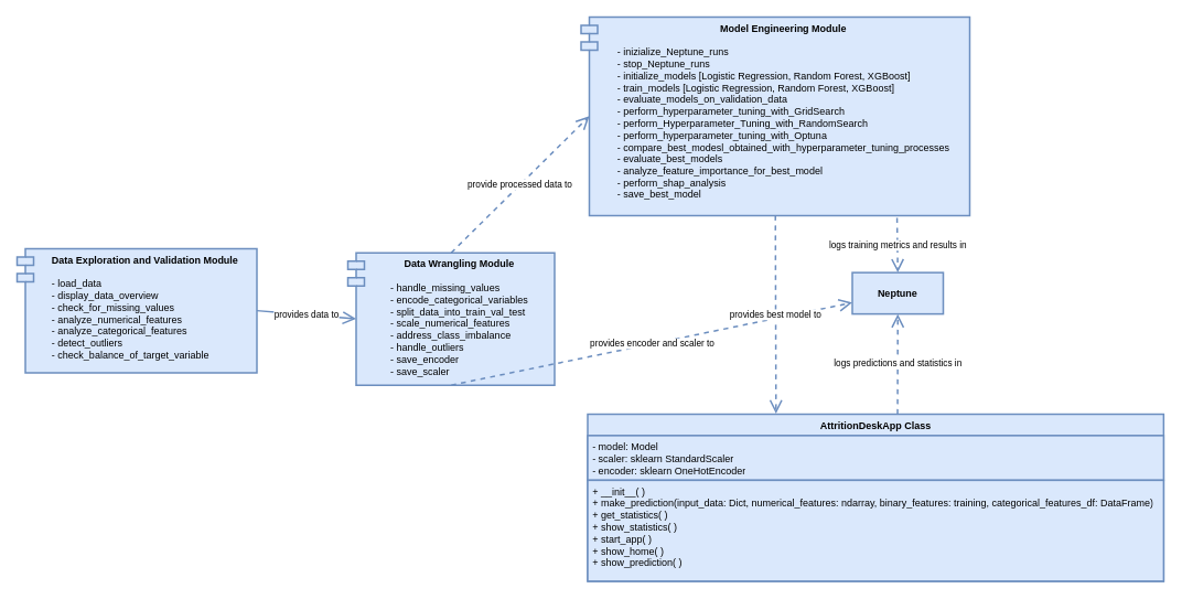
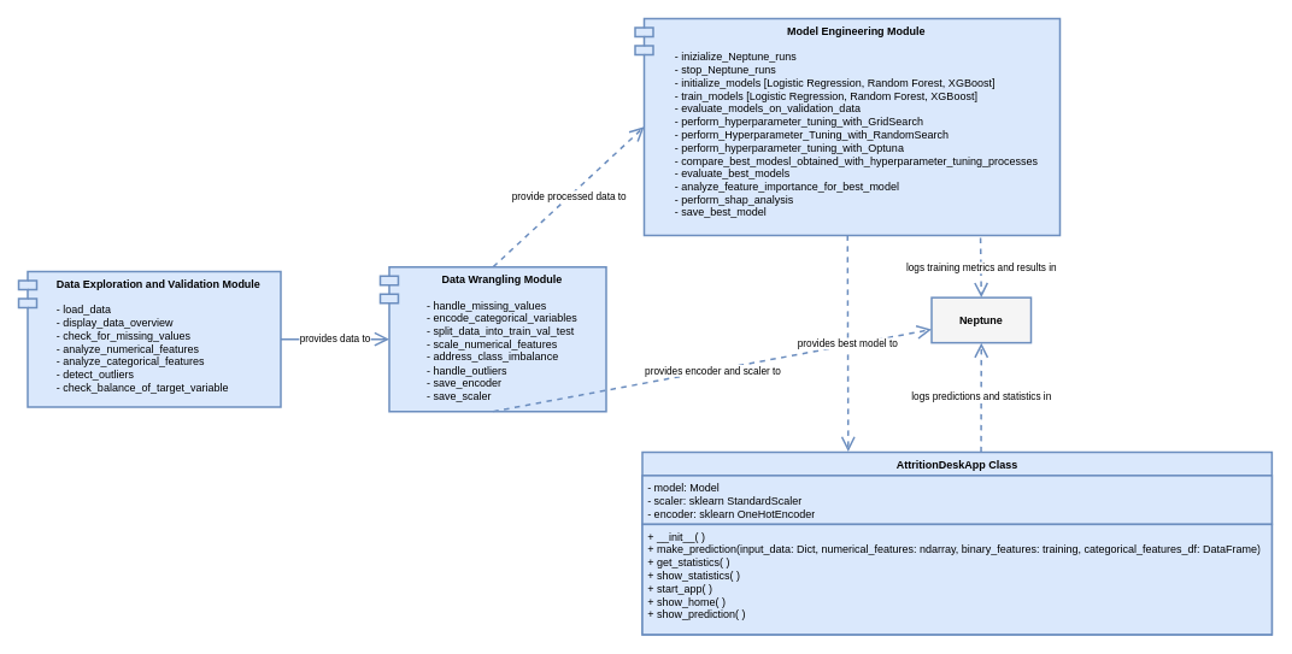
  <mxCell id="0" />
  <mxCell id="1" parent="0" />
  <mxCell id="2" value="&lt;div style=&quot;&quot;&gt;&lt;b style=&quot;background-color: transparent; color: light-dark(rgb(0, 0, 0), rgb(255, 255, 255));&quot;&gt;Data Exploration and Validation Module&lt;/b&gt;&lt;/div&gt;&lt;div style=&quot;&quot;&gt;&lt;b style=&quot;background-color: transparent; color: light-dark(rgb(0, 0, 0), rgb(255, 255, 255));&quot;&gt;&lt;br&gt;&lt;/b&gt;&lt;/div&gt;&lt;div&gt;&lt;div style=&quot;text-align: left;&quot;&gt;&lt;span style=&quot;background-color: transparent; color: light-dark(rgb(0, 0, 0), rgb(255, 255, 255));&quot;&gt;- load_data&lt;/span&gt;&lt;/div&gt;&lt;span style=&quot;background-color: transparent; color: light-dark(rgb(0, 0, 0), rgb(255, 255, 255));&quot;&gt;&lt;div style=&quot;text-align: left;&quot;&gt;&lt;span style=&quot;background-color: transparent; color: light-dark(rgb(0, 0, 0), rgb(255, 255, 255));&quot;&gt;- display_data_overview&lt;/span&gt;&lt;/div&gt;&lt;/span&gt;&lt;span style=&quot;background-color: transparent; color: light-dark(rgb(0, 0, 0), rgb(255, 255, 255));&quot;&gt;&lt;div style=&quot;text-align: left;&quot;&gt;&lt;span style=&quot;background-color: transparent; color: light-dark(rgb(0, 0, 0), rgb(255, 255, 255));&quot;&gt;- check_for_missing_values&lt;/span&gt;&lt;/div&gt;&lt;/span&gt;&lt;span style=&quot;background-color: transparent; color: light-dark(rgb(0, 0, 0), rgb(255, 255, 255));&quot;&gt;&lt;div style=&quot;text-align: left;&quot;&gt;&lt;span style=&quot;background-color: transparent; color: light-dark(rgb(0, 0, 0), rgb(255, 255, 255));&quot;&gt;- analyze_numerical_features&lt;/span&gt;&lt;/div&gt;&lt;div style=&quot;text-align: left;&quot;&gt;&lt;span style=&quot;background-color: transparent; color: light-dark(rgb(0, 0, 0), rgb(255, 255, 255));&quot;&gt;- analyze_categorical_features&lt;/span&gt;&lt;/div&gt;&lt;/span&gt;&lt;span style=&quot;background-color: transparent; color: light-dark(rgb(0, 0, 0), rgb(255, 255, 255));&quot;&gt;&lt;div style=&quot;text-align: left;&quot;&gt;&lt;span style=&quot;background-color: transparent; color: light-dark(rgb(0, 0, 0), rgb(255, 255, 255));&quot;&gt;- detect_outliers&lt;/span&gt;&lt;/div&gt;&lt;div style=&quot;text-align: left;&quot;&gt;&lt;span style=&quot;background-color: transparent; color: light-dark(rgb(0, 0, 0), rgb(255, 255, 255));&quot;&gt;- check_balance_of_target_variable&lt;/span&gt;&lt;/div&gt;&lt;/span&gt;&lt;span style=&quot;background-color: transparent; color: light-dark(rgb(0, 0, 0), rgb(255, 255, 255));&quot;&gt;&lt;div style=&quot;text-align: left;&quot;&gt;&lt;br&gt;&lt;/div&gt;&lt;/span&gt;&lt;/div&gt;&lt;div style=&quot;&quot;&gt;&lt;br&gt;&lt;/div&gt;&lt;div style=&quot;&quot;&gt;&lt;br&gt;&lt;/div&gt;" style="shape=module;align=center;spacingLeft=20;align=center;verticalAlign=top;whiteSpace=wrap;html=1;flipH=0;flipV=0;fillColor=#dae8fc;strokeColor=#6c8ebf;strokeWidth=2;" vertex="1" parent="1"><mxGeometry x="20" y="300" width="290" height="150" as="geometry" /></mxCell>
- <mxCell id="3" value="&lt;div style=&quot;&quot;&gt;&lt;b style=&quot;background-color: transparent; color: light-dark(rgb(0, 0, 0), rgb(255, 255, 255));&quot;&gt;Data Wrangling Module&lt;/b&gt;&lt;/div&gt;&lt;div style=&quot;&quot;&gt;&lt;b style=&quot;background-color: transparent; color: light-dark(rgb(0, 0, 0), rgb(255, 255, 255));&quot;&gt;&lt;br&gt;&lt;/b&gt;&lt;/div&gt;&lt;div&gt;&lt;div style=&quot;text-align: left;&quot;&gt;&lt;span style=&quot;background-color: transparent; color: light-dark(rgb(0, 0, 0), rgb(255, 255, 255));&quot;&gt;- handle_missing_values&lt;/span&gt;&lt;/div&gt;&lt;span style=&quot;background-color: transparent; color: light-dark(rgb(0, 0, 0), rgb(255, 255, 255));&quot;&gt;&lt;div style=&quot;text-align: left;&quot;&gt;&lt;span style=&quot;background-color: transparent; color: light-dark(rgb(0, 0, 0), rgb(255, 255, 255));&quot;&gt;- encode_categorical_variables&lt;/span&gt;&lt;/div&gt;&lt;/span&gt;&lt;span style=&quot;background-color: transparent; color: light-dark(rgb(0, 0, 0), rgb(255, 255, 255));&quot;&gt;&lt;div style=&quot;text-align: left;&quot;&gt;&lt;span style=&quot;background-color: transparent; color: light-dark(rgb(0, 0, 0), rgb(255, 255, 255));&quot;&gt;- split_data_into_train_val_test&lt;/span&gt;&lt;/div&gt;&lt;/span&gt;&lt;span style=&quot;background-color: transparent; color: light-dark(rgb(0, 0, 0), rgb(255, 255, 255));&quot;&gt;&lt;div style=&quot;text-align: left;&quot;&gt;&lt;span style=&quot;background-color: transparent; color: light-dark(rgb(0, 0, 0), rgb(255, 255, 255));&quot;&gt;- scale_numerical_features&lt;/span&gt;&lt;/div&gt;&lt;/span&gt;&lt;span style=&quot;background-color: transparent; color: light-dark(rgb(0, 0, 0), rgb(255, 255, 255));&quot;&gt;&lt;div style=&quot;text-align: left;&quot;&gt;&lt;span style=&quot;background-color: transparent; color: light-dark(rgb(0, 0, 0), rgb(255, 255, 255));&quot;&gt;- address_class_imbalance&lt;/span&gt;&lt;/div&gt;&lt;/span&gt;&lt;span style=&quot;background-color: transparent; color: light-dark(rgb(0, 0, 0), rgb(255, 255, 255));&quot;&gt;&lt;div style=&quot;text-align: left;&quot;&gt;&lt;span style=&quot;background-color: transparent; color: light-dark(rgb(0, 0, 0), rgb(255, 255, 255));&quot;&gt;- handle_outliers&lt;/span&gt;&lt;/div&gt;&lt;/span&gt;&lt;span style=&quot;background-color: transparent; color: light-dark(rgb(0, 0, 0), rgb(255, 255, 255));&quot;&gt;&lt;div style=&quot;text-align: left;&quot;&gt;&lt;span style=&quot;background-color: transparent; color: light-dark(rgb(0, 0, 0), rgb(255, 255, 255));&quot;&gt;- save_encoder&lt;/span&gt;&lt;/div&gt;&lt;div style=&quot;text-align: left;&quot;&gt;&lt;span style=&quot;background-color: transparent; color: light-dark(rgb(0, 0, 0), rgb(255, 255, 255));&quot;&gt;- save_scaler&lt;/span&gt;&lt;/div&gt;&lt;/span&gt;&lt;span style=&quot;background-color: transparent; color: light-dark(rgb(0, 0, 0), rgb(255, 255, 255));&quot;&gt;&lt;div style=&quot;text-align: left;&quot;&gt;&lt;br&gt;&lt;/div&gt;&lt;/span&gt;&lt;/div&gt;&lt;div style=&quot;&quot;&gt;&lt;br&gt;&lt;/div&gt;&lt;div style=&quot;&quot;&gt;&lt;br&gt;&lt;/div&gt;" style="shape=module;align=center;spacingLeft=20;align=center;verticalAlign=top;whiteSpace=wrap;html=1;fillColor=#dae8fc;strokeColor=#6c8ebf;strokeWidth=2;" vertex="1" parent="1"><mxGeometry x="420" y="305" width="250" height="160" as="geometry" /></mxCell>
+ <mxCell id="3" value="&lt;div style=&quot;&quot;&gt;&lt;b style=&quot;background-color: transparent; color: light-dark(rgb(0, 0, 0), rgb(255, 255, 255));&quot;&gt;Data Wrangling Module&lt;/b&gt;&lt;/div&gt;&lt;div style=&quot;&quot;&gt;&lt;b style=&quot;background-color: transparent; color: light-dark(rgb(0, 0, 0), rgb(255, 255, 255));&quot;&gt;&lt;br&gt;&lt;/b&gt;&lt;/div&gt;&lt;div&gt;&lt;div style=&quot;text-align: left;&quot;&gt;&lt;span style=&quot;background-color: transparent; color: light-dark(rgb(0, 0, 0), rgb(255, 255, 255));&quot;&gt;- handle_missing_values&lt;/span&gt;&lt;/div&gt;&lt;span style=&quot;background-color: transparent; color: light-dark(rgb(0, 0, 0), rgb(255, 255, 255));&quot;&gt;&lt;div style=&quot;text-align: left;&quot;&gt;&lt;span style=&quot;background-color: transparent; color: light-dark(rgb(0, 0, 0), rgb(255, 255, 255));&quot;&gt;- encode_categorical_variables&lt;/span&gt;&lt;/div&gt;&lt;/span&gt;&lt;span style=&quot;background-color: transparent; color: light-dark(rgb(0, 0, 0), rgb(255, 255, 255));&quot;&gt;&lt;div style=&quot;text-align: left;&quot;&gt;&lt;span style=&quot;background-color: transparent; color: light-dark(rgb(0, 0, 0), rgb(255, 255, 255));&quot;&gt;- split_data_into_train_val_test&lt;/span&gt;&lt;/div&gt;&lt;/span&gt;&lt;span style=&quot;background-color: transparent; color: light-dark(rgb(0, 0, 0), rgb(255, 255, 255));&quot;&gt;&lt;div style=&quot;text-align: left;&quot;&gt;&lt;span style=&quot;background-color: transparent; color: light-dark(rgb(0, 0, 0), rgb(255, 255, 255));&quot;&gt;- scale_numerical_features&lt;/span&gt;&lt;/div&gt;&lt;/span&gt;&lt;span style=&quot;background-color: transparent; color: light-dark(rgb(0, 0, 0), rgb(255, 255, 255));&quot;&gt;&lt;div style=&quot;text-align: left;&quot;&gt;&lt;span style=&quot;background-color: transparent; color: light-dark(rgb(0, 0, 0), rgb(255, 255, 255));&quot;&gt;- address_class_imbalance&lt;/span&gt;&lt;/div&gt;&lt;/span&gt;&lt;span style=&quot;background-color: transparent; color: light-dark(rgb(0, 0, 0), rgb(255, 255, 255));&quot;&gt;&lt;div style=&quot;text-align: left;&quot;&gt;&lt;span style=&quot;background-color: transparent; color: light-dark(rgb(0, 0, 0), rgb(255, 255, 255));&quot;&gt;- handle_outliers&lt;/span&gt;&lt;/div&gt;&lt;/span&gt;&lt;span style=&quot;background-color: transparent; color: light-dark(rgb(0, 0, 0), rgb(255, 255, 255));&quot;&gt;&lt;div style=&quot;text-align: left;&quot;&gt;&lt;span style=&quot;background-color: transparent; color: light-dark(rgb(0, 0, 0), rgb(255, 255, 255));&quot;&gt;- save_encoder&lt;/span&gt;&lt;/div&gt;&lt;div style=&quot;text-align: left;&quot;&gt;&lt;span style=&quot;background-color: transparent; color: light-dark(rgb(0, 0, 0), rgb(255, 255, 255));&quot;&gt;- save_scaler&lt;/span&gt;&lt;/div&gt;&lt;/span&gt;&lt;span style=&quot;background-color: transparent; color: light-dark(rgb(0, 0, 0), rgb(255, 255, 255));&quot;&gt;&lt;div style=&quot;text-align: left;&quot;&gt;&lt;br&gt;&lt;/div&gt;&lt;/span&gt;&lt;/div&gt;&lt;div style=&quot;&quot;&gt;&lt;br&gt;&lt;/div&gt;&lt;div style=&quot;&quot;&gt;&lt;br&gt;&lt;/div&gt;" style="shape=module;align=center;spacingLeft=20;align=center;verticalAlign=top;whiteSpace=wrap;html=1;fillColor=#dae8fc;strokeColor=#6c8ebf;strokeWidth=2;" vertex="1" parent="1"><mxGeometry x="420" y="295" width="250" height="160" as="geometry" /></mxCell>
  <mxCell id="4" value="&lt;div style=&quot;&quot;&gt;&lt;b style=&quot;background-color: transparent; color: light-dark(rgb(0, 0, 0), rgb(255, 255, 255));&quot;&gt;Model Engineering Module&lt;/b&gt;&lt;br&gt;&lt;b&gt;&lt;br&gt;&lt;/b&gt;&lt;/div&gt;&lt;div&gt;&lt;div style=&quot;text-align: left;&quot;&gt;&lt;span style=&quot;background-color: transparent; color: light-dark(rgb(0, 0, 0), rgb(255, 255, 255));&quot;&gt;- inizialize_Neptune_runs&lt;/span&gt;&lt;/div&gt;&lt;div style=&quot;text-align: left;&quot;&gt;&lt;span style=&quot;background-color: transparent; color: light-dark(rgb(0, 0, 0), rgb(255, 255, 255));&quot;&gt;- stop_Neptune_runs&lt;/span&gt;&lt;/div&gt;&lt;div style=&quot;text-align: left;&quot;&gt;&lt;span style=&quot;background-color: transparent; color: light-dark(rgb(0, 0, 0), rgb(255, 255, 255));&quot;&gt;- initialize_models [Logistic Regression, Random Forest, XGBoost]&lt;/span&gt;&lt;/div&gt;&lt;div style=&quot;text-align: left;&quot;&gt;- train_models [&lt;span style=&quot;background-color: transparent; color: light-dark(rgb(0, 0, 0), rgb(255, 255, 255));&quot;&gt;Logistic Regression, Random Forest, XGBoost]&lt;/span&gt;&lt;/div&gt;&lt;div style=&quot;text-align: left;&quot;&gt;- evaluate_models_on_validation_data&lt;/div&gt;&lt;div style=&quot;text-align: left;&quot;&gt;- perform_hyperparameter_tuning_with_GridSearch&lt;/div&gt;&lt;div style=&quot;text-align: left;&quot;&gt;- perform_Hyperparameter_Tuning_with_RandomSearch&lt;/div&gt;&lt;div style=&quot;text-align: left;&quot;&gt;- perform_hyperparameter_tuning_with_Optuna&amp;nbsp;&lt;/div&gt;&lt;div style=&quot;text-align: left;&quot;&gt;- compare_best_modesl_obtained_with_hyperparameter_tuning_processes&lt;/div&gt;&lt;div style=&quot;text-align: left;&quot;&gt;- evaluate_best_models&lt;/div&gt;&lt;div style=&quot;text-align: left;&quot;&gt;- analyze_feature_importance_for_best_model&lt;/div&gt;&lt;div style=&quot;text-align: left;&quot;&gt;- perform_shap_analysis&lt;/div&gt;&lt;div style=&quot;text-align: left;&quot;&gt;- save_best_model&lt;/div&gt;&lt;div style=&quot;text-align: left;&quot;&gt;&lt;br&gt;&lt;/div&gt;&lt;/div&gt;&lt;div style=&quot;&quot;&gt;&lt;br&gt;&lt;/div&gt;" style="shape=module;align=center;spacingLeft=20;align=center;verticalAlign=top;whiteSpace=wrap;html=1;fillColor=#dae8fc;strokeColor=#6c8ebf;strokeWidth=2;" vertex="1" parent="1"><mxGeometry x="702" y="20" width="470" height="240" as="geometry" /></mxCell>
  <mxCell id="5" value="AttritionDeskApp Class" style="swimlane;fontStyle=1;align=center;verticalAlign=top;childLayout=stackLayout;horizontal=1;startSize=26;horizontalStack=0;resizeParent=1;resizeParentMax=0;resizeLast=0;collapsible=1;marginBottom=0;whiteSpace=wrap;html=1;fillColor=#dae8fc;strokeColor=#6c8ebf;strokeWidth=2;" vertex="1" parent="1"><mxGeometry x="710" y="500" width="696.5" height="202" as="geometry" /></mxCell>
  <mxCell id="6" value="- model: Model&lt;div&gt;- scaler: sklearn StandardScaler&lt;/div&gt;&lt;div&gt;- encoder: sklearn OneHotEncoder&lt;/div&gt;&lt;div&gt;&lt;br&gt;&lt;/div&gt;" style="text;strokeColor=#6c8ebf;fillColor=#dae8fc;align=left;verticalAlign=top;spacingLeft=4;spacingRight=4;overflow=hidden;rotatable=0;points=[[0,0.5],[1,0.5]];portConstraint=eastwest;whiteSpace=wrap;html=1;strokeWidth=2;" vertex="1" parent="5"><mxGeometry y="26" width="696.5" height="54" as="geometry" /></mxCell>
  <mxCell id="7" value="+ __init__( )&lt;div&gt;+ make_prediction(input_data: Dict, numerical_features: ndarray, binary_features: training, categorical_features_df: DataFrame)&lt;/div&gt;&lt;div&gt;+ get_statistics( )&lt;/div&gt;&lt;div&gt;+ show_statistics( )&lt;/div&gt;&lt;div&gt;+ start_app( )&lt;/div&gt;&lt;div&gt;+ show_home( )&lt;/div&gt;&lt;div&gt;+ show_prediction( )&lt;/div&gt;" style="text;strokeColor=#6c8ebf;fillColor=#dae8fc;align=left;verticalAlign=top;spacingLeft=4;spacingRight=4;overflow=hidden;rotatable=0;points=[[0,0.5],[1,0.5]];portConstraint=eastwest;whiteSpace=wrap;html=1;strokeWidth=2;" vertex="1" parent="5"><mxGeometry y="80" width="696.5" height="122" as="geometry" /></mxCell>
  <mxCell id="8" value="provides encoder and scaler to" style="endArrow=open;endSize=12;dashed=1;html=1;rounded=0;exitX=0.5;exitY=1;exitDx=0;exitDy=0;fillColor=#dae8fc;strokeColor=#6c8ebf;strokeWidth=2;" edge="1" parent="1" source="3" target="13"><mxGeometry width="160" relative="1" as="geometry"><mxPoint x="2710" y="590" as="sourcePoint" /><mxPoint x="900" y="340" as="targetPoint" /><mxPoint as="offset" /></mxGeometry></mxCell>
  <mxCell id="9" value="provide processed data to" style="endArrow=open;endSize=12;dashed=1;html=1;rounded=0;exitX=0.5;exitY=0;exitDx=0;exitDy=0;entryX=0;entryY=0.5;entryDx=10;entryDy=0;entryPerimeter=0;fillColor=#dae8fc;strokeColor=#6c8ebf;strokeWidth=2;" edge="1" parent="1" source="3" target="4"><mxGeometry width="160" relative="1" as="geometry"><mxPoint x="3220" y="320" as="sourcePoint" /><mxPoint x="3307" y="419" as="targetPoint" /></mxGeometry></mxCell>
  <mxCell id="10" value="provides data to" style="endArrow=open;endSize=12;dashed=0;html=1;rounded=0;exitX=1;exitY=0.5;exitDx=0;exitDy=0;entryX=0;entryY=0.5;entryDx=10;entryDy=0;entryPerimeter=0;fillColor=#dae8fc;strokeColor=#6c8ebf;strokeWidth=2;" edge="1" parent="1" source="2" target="3"><mxGeometry width="160" relative="1" as="geometry"><mxPoint x="3315" y="310" as="sourcePoint" /><mxPoint x="3316" y="430" as="targetPoint" /></mxGeometry></mxCell>
  <mxCell id="11" value="provides best model to" style="endArrow=open;endSize=12;dashed=1;html=1;rounded=0;exitX=0.5;exitY=1;exitDx=0;exitDy=0;entryX=0.327;entryY=-0.003;entryDx=0;entryDy=0;fillColor=#dae8fc;strokeColor=#6c8ebf;strokeWidth=2;entryPerimeter=0;" edge="1" parent="1" source="4" target="5"><mxGeometry width="160" relative="1" as="geometry"><mxPoint x="660" y="420" as="sourcePoint" /><mxPoint x="965" y="460" as="targetPoint" /><mxPoint as="offset" /></mxGeometry></mxCell>
  <mxCell id="12" value="logs predictions and statistics in" style="endArrow=open;endSize=12;dashed=1;html=1;rounded=0;exitX=0.538;exitY=0;exitDx=0;exitDy=0;exitPerimeter=0;fillColor=#dae8fc;strokeColor=#6c8ebf;strokeWidth=2;entryX=0.5;entryY=1;entryDx=0;entryDy=0;" edge="1" parent="1" source="5" target="13"><mxGeometry width="160" relative="1" as="geometry"><mxPoint x="1280" y="490" as="sourcePoint" /><mxPoint x="1690" y="540" as="targetPoint" /><mxPoint as="offset" /><Array as="points" /></mxGeometry></mxCell>
- <mxCell id="13" value="Neptune" style="html=1;whiteSpace=wrap;fillColor=#dae8fc;strokeColor=#6c8ebf;strokeWidth=2;fontStyle=1" vertex="1" parent="1"><mxGeometry x="1030" y="329" width="110" height="50" as="geometry" /></mxCell>
+ <mxCell id="13" value="Neptune" style="html=1;whiteSpace=wrap;fillColor=#f5f5f5;strokeColor=#6c8ebf;strokeWidth=2;fontStyle=1;" vertex="1" parent="1"><mxGeometry x="1030" y="329" width="110" height="50" as="geometry" /></mxCell>
  <mxCell id="14" value="logs training metrics and results in" style="endArrow=open;endSize=12;dashed=1;html=1;rounded=0;entryX=0.5;entryY=0;entryDx=0;entryDy=0;fillColor=#dae8fc;strokeColor=#6c8ebf;strokeWidth=2;exitX=0.813;exitY=1.012;exitDx=0;exitDy=0;exitPerimeter=0;" edge="1" parent="1" source="4" target="13"><mxGeometry width="160" relative="1" as="geometry"><mxPoint x="1090" y="260" as="sourcePoint" /><mxPoint x="1437" y="450" as="targetPoint" /><mxPoint as="offset" /></mxGeometry></mxCell>
